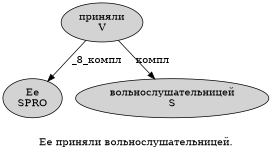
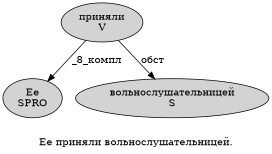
  digraph {
    label="Ее приняли вольнослушательницей."
    node [fillcolor=lightgray penwidth=1 shape=ellipse style=filled]
    n1 [label="Ее\nSPRO"]
    n2 [label="приняли\nV"]
    n3 [label="вольнослушательницей\nS"]
    n2 -> n1 [label="_8_компл"]
-   n2 -> n3 [label="компл"]
+   n2 -> n3 [label="обст"]
  }
